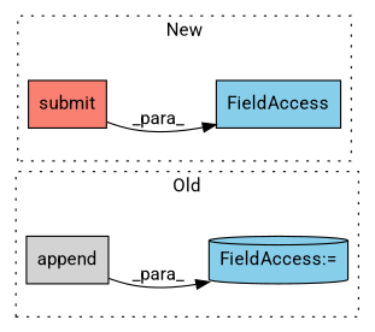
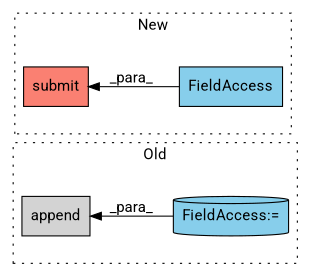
  digraph {
    fontname=Roboto
    rankdir=LR
    node [a=32 fillcolor=skyblue fontname=Roboto l="7,1" shape=box style=filled]
    edge [fontname=Roboto]
    n1 [fillcolor=lightgrey label=append s="8822,8838"]
    n2 [a=7 l=1 label="FieldAccess:=" s=8632 shape=cylinder]
    n3 [fillcolor=salmon label=submit s="8623,8710"]
    n4 [a=22 l=20 label=FieldAccess s=8630]
    subgraph cluster_1 {
      label=Old
      style=dotted
      n1
      n2
    }
    subgraph cluster_2 {
      label=New
      style=dotted
      n3
      n4
    }
-   n1 -> n2 [label=_para_]
-   n3 -> n4 [label=_para_]
+   n2 -> n1 [label=_para_]
+   n4 -> n3 [label=_para_]
  }
